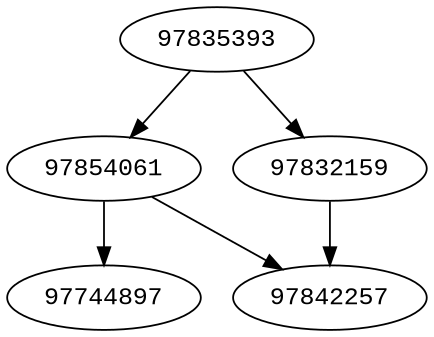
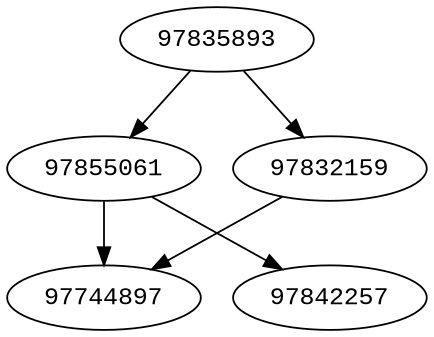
  strict digraph {
    fontname="Liberation Mono"
    node [fontname="Liberation Mono"]
    edge [fontname="Liberation Mono"]
-   97835393
-   97855061 [label=97854061]
+   97835393 [label=97835893]
+   97855061
    97832159
    n4 [label=97744897]
    97842257
    97835393 -> 97855061
    97835393 -> 97832159
    97855061 -> n4
    97855061 -> 97842257
-   97832159 -> 97842257
+   97832159 -> n4
  }
